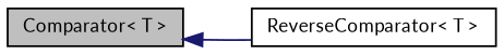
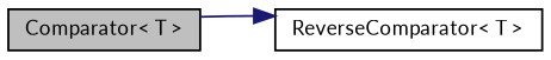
  digraph {
    rankdir=LR
    fontname=Lato
    node [color=black fontname=Lato fontsize=10 shape=record style=filled]
    n1 [fillcolor=grey75 fontcolor=black height=0.2 label="Comparator\< T \>" width=0.4]
    n2 [fillcolor=white height=0.2 label="ReverseComparator\< T \>" width=0.4]
-   n1 -> n2 [color=midnightblue dir=back fontname=Lato fontsize=10 labelfontname=Helvetica labelfontsize=10 style=solid]
+   n2 -> n1 [color=midnightblue dir=back fontname=Lato fontsize=10 labelfontname=Helvetica labelfontsize=10 style=solid]
  }
